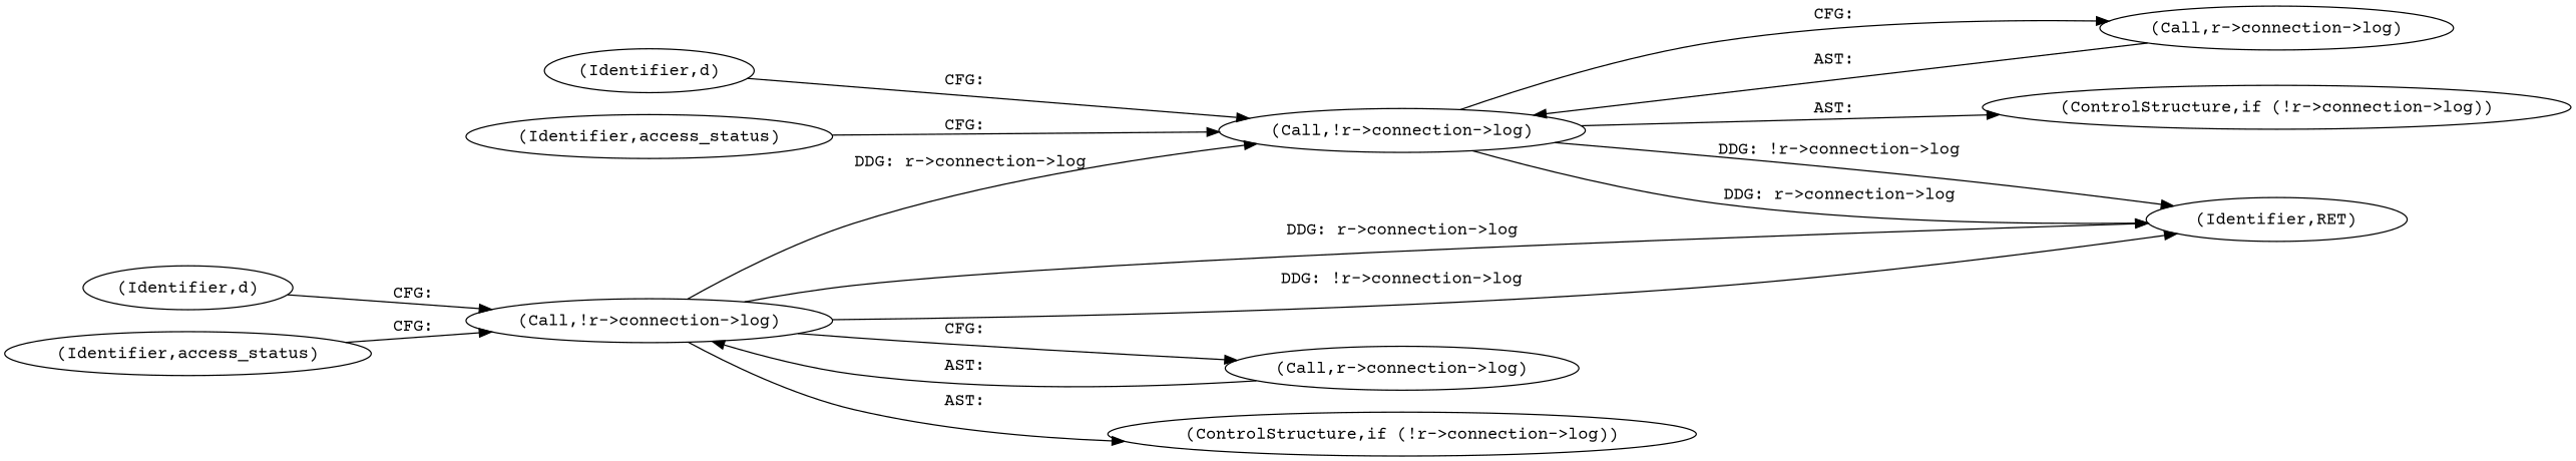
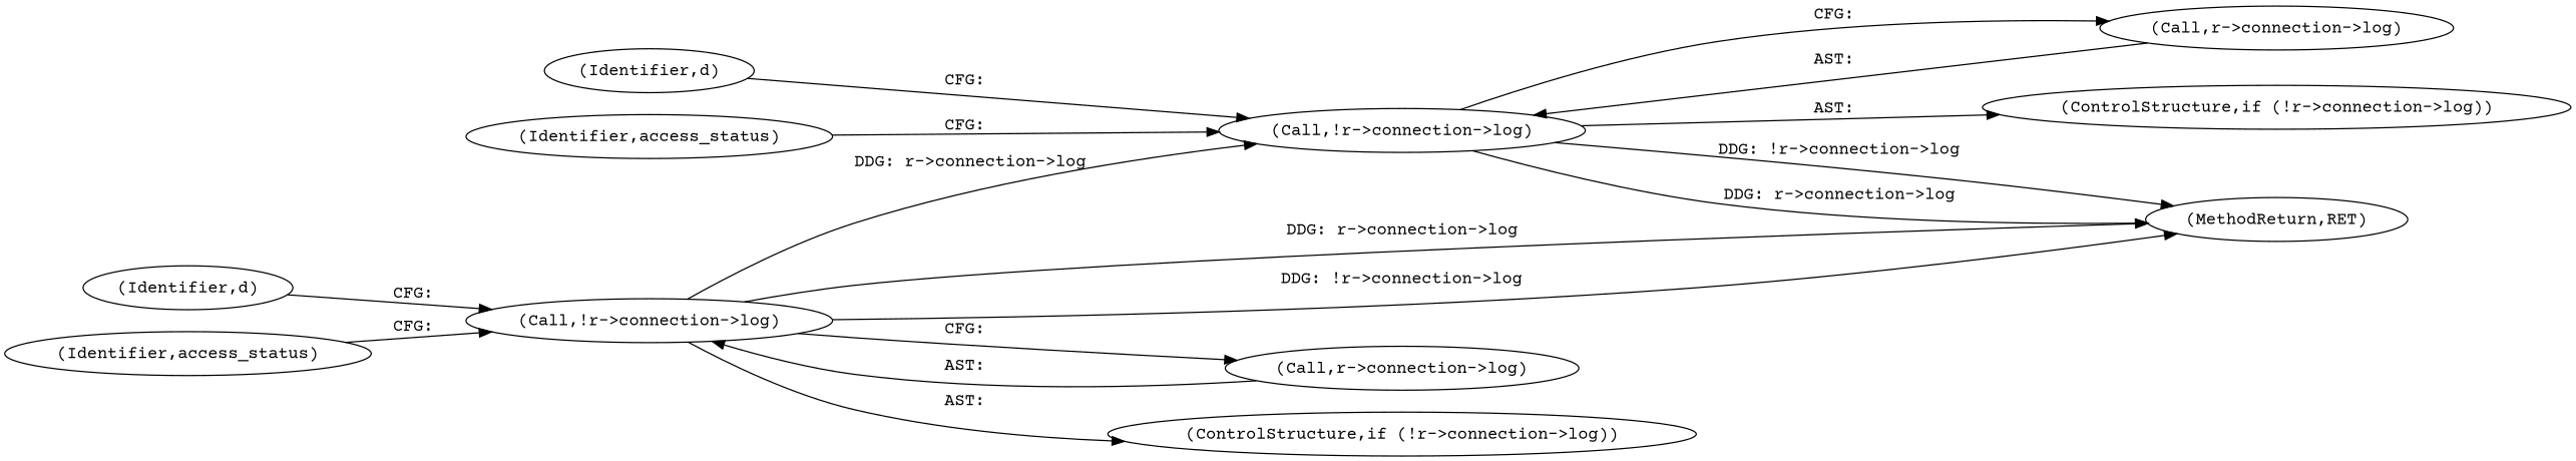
  digraph {
    rankdir=LR
    fontname="Courier Prime"
    node [fontname="Courier Prime"]
    edge [fontname="Courier Prime"]
    n1 [label="(Call,!r->connection->log)"]
    n2 [label="(Call,r->connection->log)"]
    n3 [label="(ControlStructure,if (!r->connection->log))"]
-   n4 [label="(Identifier,RET)"]
+   n4 [label="(MethodReturn,RET)"]
    n5 [label="(Call,!r->connection->log)"]
    n6 [label="(Call,r->connection->log)"]
    n7 [label="(ControlStructure,if (!r->connection->log))"]
    n8 [label="(Identifier,d)"]
    n9 [label="(Identifier,d)"]
    n10 [label="(Identifier,access_status)"]
    n11 [label="(Identifier,access_status)"]
    n1 -> n2 [label="CFG: "]
    n1 -> n3 [label="AST: "]
    n1 -> n4 [label="DDG: !r->connection->log"]
    n1 -> n4 [label="DDG: r->connection->log"]
    n2 -> n1 [label="AST: "]
    n5 -> n1 [label="DDG: r->connection->log"]
    n5 -> n4 [label="DDG: r->connection->log"]
    n5 -> n4 [label="DDG: !r->connection->log"]
    n5 -> n6 [label="CFG: "]
    n5 -> n7 [label="AST: "]
    n6 -> n5 [label="AST: "]
    n8 -> n1 [label="CFG: "]
    n9 -> n5 [label="CFG: "]
    n10 -> n5 [label="CFG: "]
    n11 -> n1 [label="CFG: "]
  }
